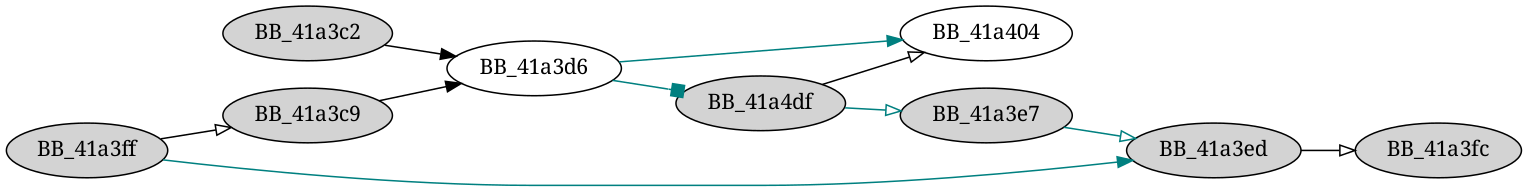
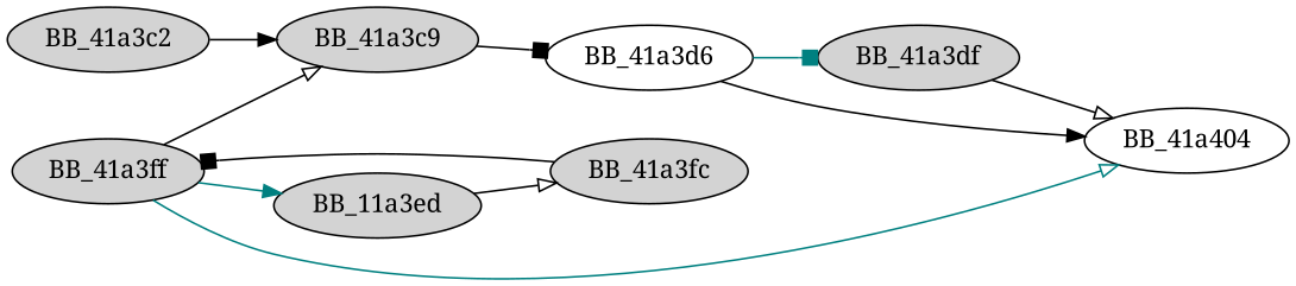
  digraph {
    fontname="Noto Serif"
    rankdir=LR
    node [fillcolor=lightgrey fontname="Noto Serif" style=filled]
    edge [arrowhead=onormal color=black fontname="Noto Serif"]
    BB_41a3c2
    BB_41a3c9
    BB_41a3d6 [fillcolor=white]
-   BB_41a3df [label=BB_41a4df]
+   BB_41a3df
    BB_41a404 [fillcolor=white]
-   BB_41a3e7
-   BB_41a3ed
+   BB_41a3ed [label=BB_11a3ed]
    BB_41a3fc
    BB_41a3ff
-   BB_41a3c2 -> BB_41a3d6 [arrowhead=normal]
-   BB_41a3c9 -> BB_41a3d6 [arrowhead=normal]
+   BB_41a3c2 -> BB_41a3c9 [arrowhead=normal]
+   BB_41a3c9 -> BB_41a3d6 [arrowhead=box]
    BB_41a3d6 -> BB_41a3df [arrowhead=box color=teal]
-   BB_41a3d6 -> BB_41a404 [arrowhead=normal color=teal]
+   BB_41a3d6 -> BB_41a404 [arrowhead=normal]
    BB_41a3df -> BB_41a404
-   BB_41a3df -> BB_41a3e7 [color=teal]
-   BB_41a3e7 -> BB_41a3ed [color=teal]
    BB_41a3ed -> BB_41a3fc
+   BB_41a3fc -> BB_41a3ff [arrowhead=box]
    BB_41a3ff -> BB_41a3c9
+   BB_41a3ff -> BB_41a404 [color=teal]
    BB_41a3ff -> BB_41a3ed [arrowhead=normal color=teal]
  }
